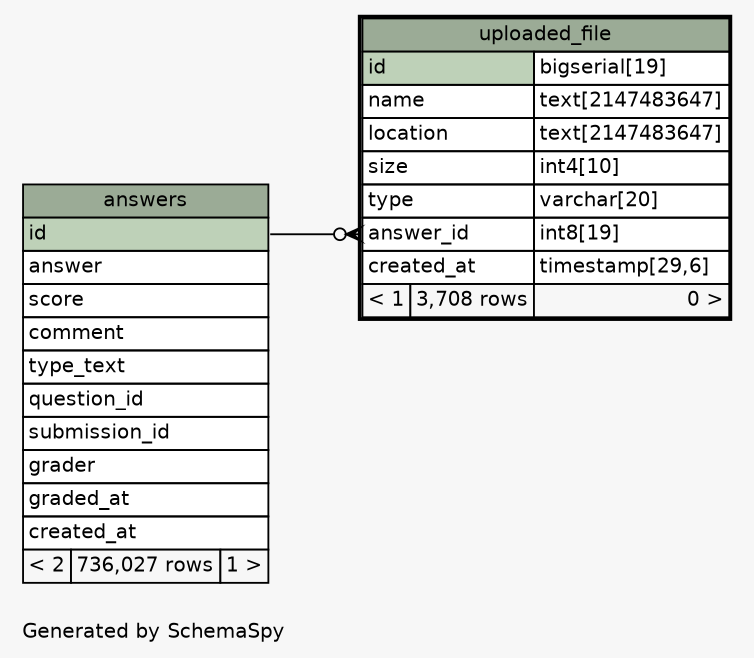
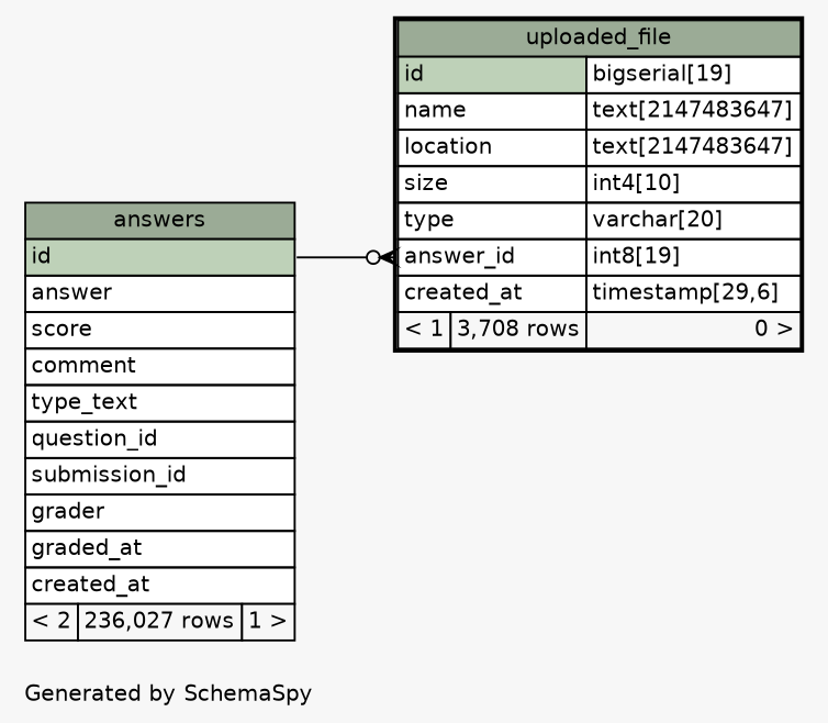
  digraph {
    bgcolor="#f7f7f7"
    fontname=Helvetica
    fontsize=11
    label="\nGenerated by SchemaSpy"
    labeljust=l
    nodesep=0.18
    rankdir=RL
    ranksep=0.46
    node [fontname=Helvetica fontsize=11 shape=plaintext]
    n1 [label=<     <TABLE BORDER="2" CELLBORDER="1" CELLSPACING="0" BGCOLOR="#ffffff">       <TR><TD COLSPAN="3" BGCOLOR="#9bab96" ALIGN="CENTER">uploaded_file</TD></TR>       <TR><TD PORT="id" COLSPAN="2" BGCOLOR="#bed1b8" ALIGN="LEFT">id</TD><TD PORT="id.type" ALIGN="LEFT">bigserial[19]</TD></TR>       <TR><TD PORT="name" COLSPAN="2" ALIGN="LEFT">name</TD><TD PORT="name.type" ALIGN="LEFT">text[2147483647]</TD></TR>       <TR><TD PORT="location" COLSPAN="2" ALIGN="LEFT">location</TD><TD PORT="location.type" ALIGN="LEFT">text[2147483647]</TD></TR>       <TR><TD PORT="size" COLSPAN="2" ALIGN="LEFT">size</TD><TD PORT="size.type" ALIGN="LEFT">int4[10]</TD></TR>       <TR><TD PORT="type" COLSPAN="2" ALIGN="LEFT">type</TD><TD PORT="type.type" ALIGN="LEFT">varchar[20]</TD></TR>       <TR><TD PORT="answer_id" COLSPAN="2" ALIGN="LEFT">answer_id</TD><TD PORT="answer_id.type" ALIGN="LEFT">int8[19]</TD></TR>       <TR><TD PORT="created_at" COLSPAN="2" ALIGN="LEFT">created_at</TD><TD PORT="created_at.type" ALIGN="LEFT">timestamp[29,6]</TD></TR>       <TR><TD ALIGN="LEFT" BGCOLOR="#f7f7f7">&lt; 1</TD><TD ALIGN="RIGHT" BGCOLOR="#f7f7f7">3,708 rows</TD><TD ALIGN="RIGHT" BGCOLOR="#f7f7f7">0 &gt;</TD></TR>     </TABLE>>]
-   n2 [label=<     <TABLE BORDER="0" CELLBORDER="1" CELLSPACING="0" BGCOLOR="#ffffff">       <TR><TD COLSPAN="3" BGCOLOR="#9bab96" ALIGN="CENTER">answers</TD></TR>       <TR><TD PORT="id" COLSPAN="3" BGCOLOR="#bed1b8" ALIGN="LEFT">id</TD></TR>       <TR><TD PORT="answer" COLSPAN="3" ALIGN="LEFT">answer</TD></TR>       <TR><TD PORT="score" COLSPAN="3" ALIGN="LEFT">score</TD></TR>       <TR><TD PORT="comment" COLSPAN="3" ALIGN="LEFT">comment</TD></TR>       <TR><TD PORT="type_text" COLSPAN="3" ALIGN="LEFT">type_text</TD></TR>       <TR><TD PORT="question_id" COLSPAN="3" ALIGN="LEFT">question_id</TD></TR>       <TR><TD PORT="submission_id" COLSPAN="3" ALIGN="LEFT">submission_id</TD></TR>       <TR><TD PORT="grader" COLSPAN="3" ALIGN="LEFT">grader</TD></TR>       <TR><TD PORT="graded_at" COLSPAN="3" ALIGN="LEFT">graded_at</TD></TR>       <TR><TD PORT="created_at" COLSPAN="3" ALIGN="LEFT">created_at</TD></TR>       <TR><TD ALIGN="LEFT" BGCOLOR="#f7f7f7">&lt; 2</TD><TD ALIGN="RIGHT" BGCOLOR="#f7f7f7">736,027 rows</TD><TD ALIGN="RIGHT" BGCOLOR="#f7f7f7">1 &gt;</TD></TR>     </TABLE>>]
+   n2 [label=<     <TABLE BORDER="0" CELLBORDER="1" CELLSPACING="0" BGCOLOR="#ffffff">       <TR><TD COLSPAN="3" BGCOLOR="#9bab96" ALIGN="CENTER">answers</TD></TR>       <TR><TD PORT="id" COLSPAN="3" BGCOLOR="#bed1b8" ALIGN="LEFT">id</TD></TR>       <TR><TD PORT="answer" COLSPAN="3" ALIGN="LEFT">answer</TD></TR>       <TR><TD PORT="score" COLSPAN="3" ALIGN="LEFT">score</TD></TR>       <TR><TD PORT="comment" COLSPAN="3" ALIGN="LEFT">comment</TD></TR>       <TR><TD PORT="type_text" COLSPAN="3" ALIGN="LEFT">type_text</TD></TR>       <TR><TD PORT="question_id" COLSPAN="3" ALIGN="LEFT">question_id</TD></TR>       <TR><TD PORT="submission_id" COLSPAN="3" ALIGN="LEFT">submission_id</TD></TR>       <TR><TD PORT="grader" COLSPAN="3" ALIGN="LEFT">grader</TD></TR>       <TR><TD PORT="graded_at" COLSPAN="3" ALIGN="LEFT">graded_at</TD></TR>       <TR><TD PORT="created_at" COLSPAN="3" ALIGN="LEFT">created_at</TD></TR>       <TR><TD ALIGN="LEFT" BGCOLOR="#f7f7f7">&lt; 2</TD><TD ALIGN="RIGHT" BGCOLOR="#f7f7f7">236,027 rows</TD><TD ALIGN="RIGHT" BGCOLOR="#f7f7f7">1 &gt;</TD></TR>     </TABLE>>]
    n1 -> n2 [arrowhead=none arrowsize=0.8 arrowtail=crowodot dir=back headport="id:e" tailport="answer_id:w"]
  }
